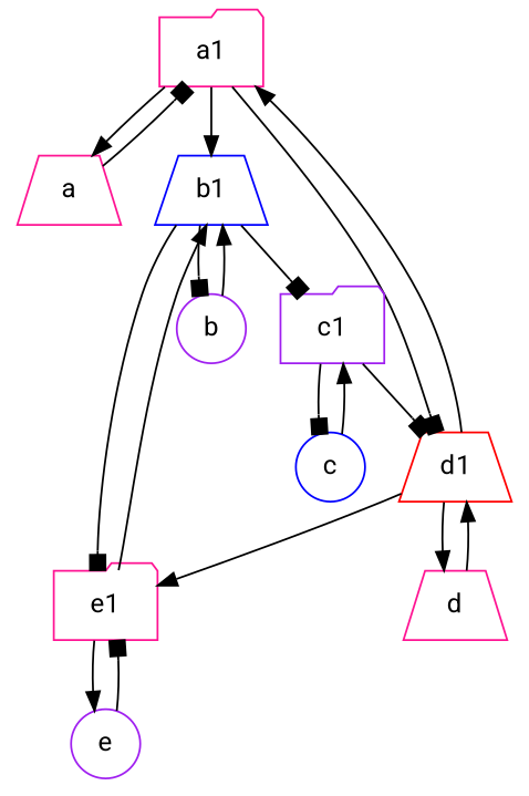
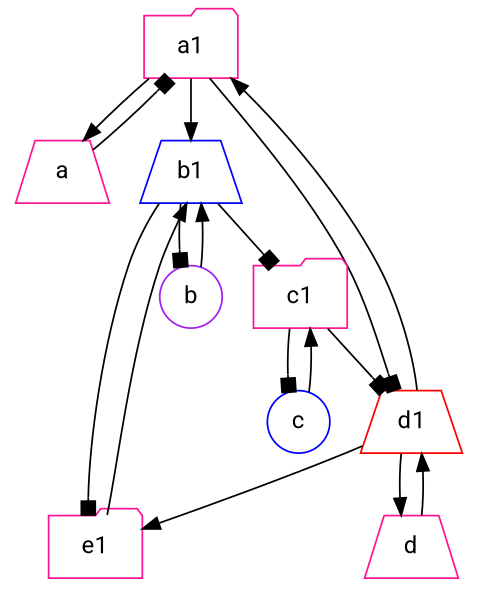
  digraph {
    fontname=Roboto
    node [color=deeppink fontname=Roboto shape=trapezium]
    edge [arrowhead=normal fontname=Roboto]
    a1 [shape=folder]
    a
    b1 [color=blue]
    d1 [color=red]
    b [color=purple shape=circle]
-   c1 [color=purple shape=folder]
+   c1 [shape=folder]
    e1 [shape=folder]
    c [color=blue shape=circle]
-   e [color=purple shape=circle]
    d
    a1 -> a
    a1 -> b1
    a1 -> d1 [arrowhead=box]
    a -> a1 [arrowhead=box]
    b1 -> b [arrowhead=box]
    b1 -> c1 [arrowhead=box]
    b1 -> e1 [arrowhead=box]
    d1 -> a1
    d1 -> e1
    d1 -> d
    b -> b1
    c1 -> d1 [arrowhead=box]
    c1 -> c [arrowhead=box]
    e1 -> b1
-   e1 -> e
    c -> c1
-   e -> e1 [arrowhead=box]
    d -> d1
  }
